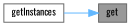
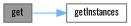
  digraph {
    rankdir=LR
    fontname=Oswald
    node [fontname=Oswald fontsize=10 shape=box style=filled]
    n1 [color=gray40 fillcolor=grey60 fontcolor=black height=0.2 label=get width=0.4]
    n2 [color=grey40 fillcolor=white height=0.2 label=getInstances width=0.4]
-   n2 -> n1 [color=steelblue1 fontname=Oswald fontsize=10 labelfontname=Helvetica labelfontsize=10 style=solid]
+   n1 -> n2 [color=steelblue1 fontname=Oswald fontsize=10 labelfontname=Helvetica labelfontsize=10 style=solid]
  }
